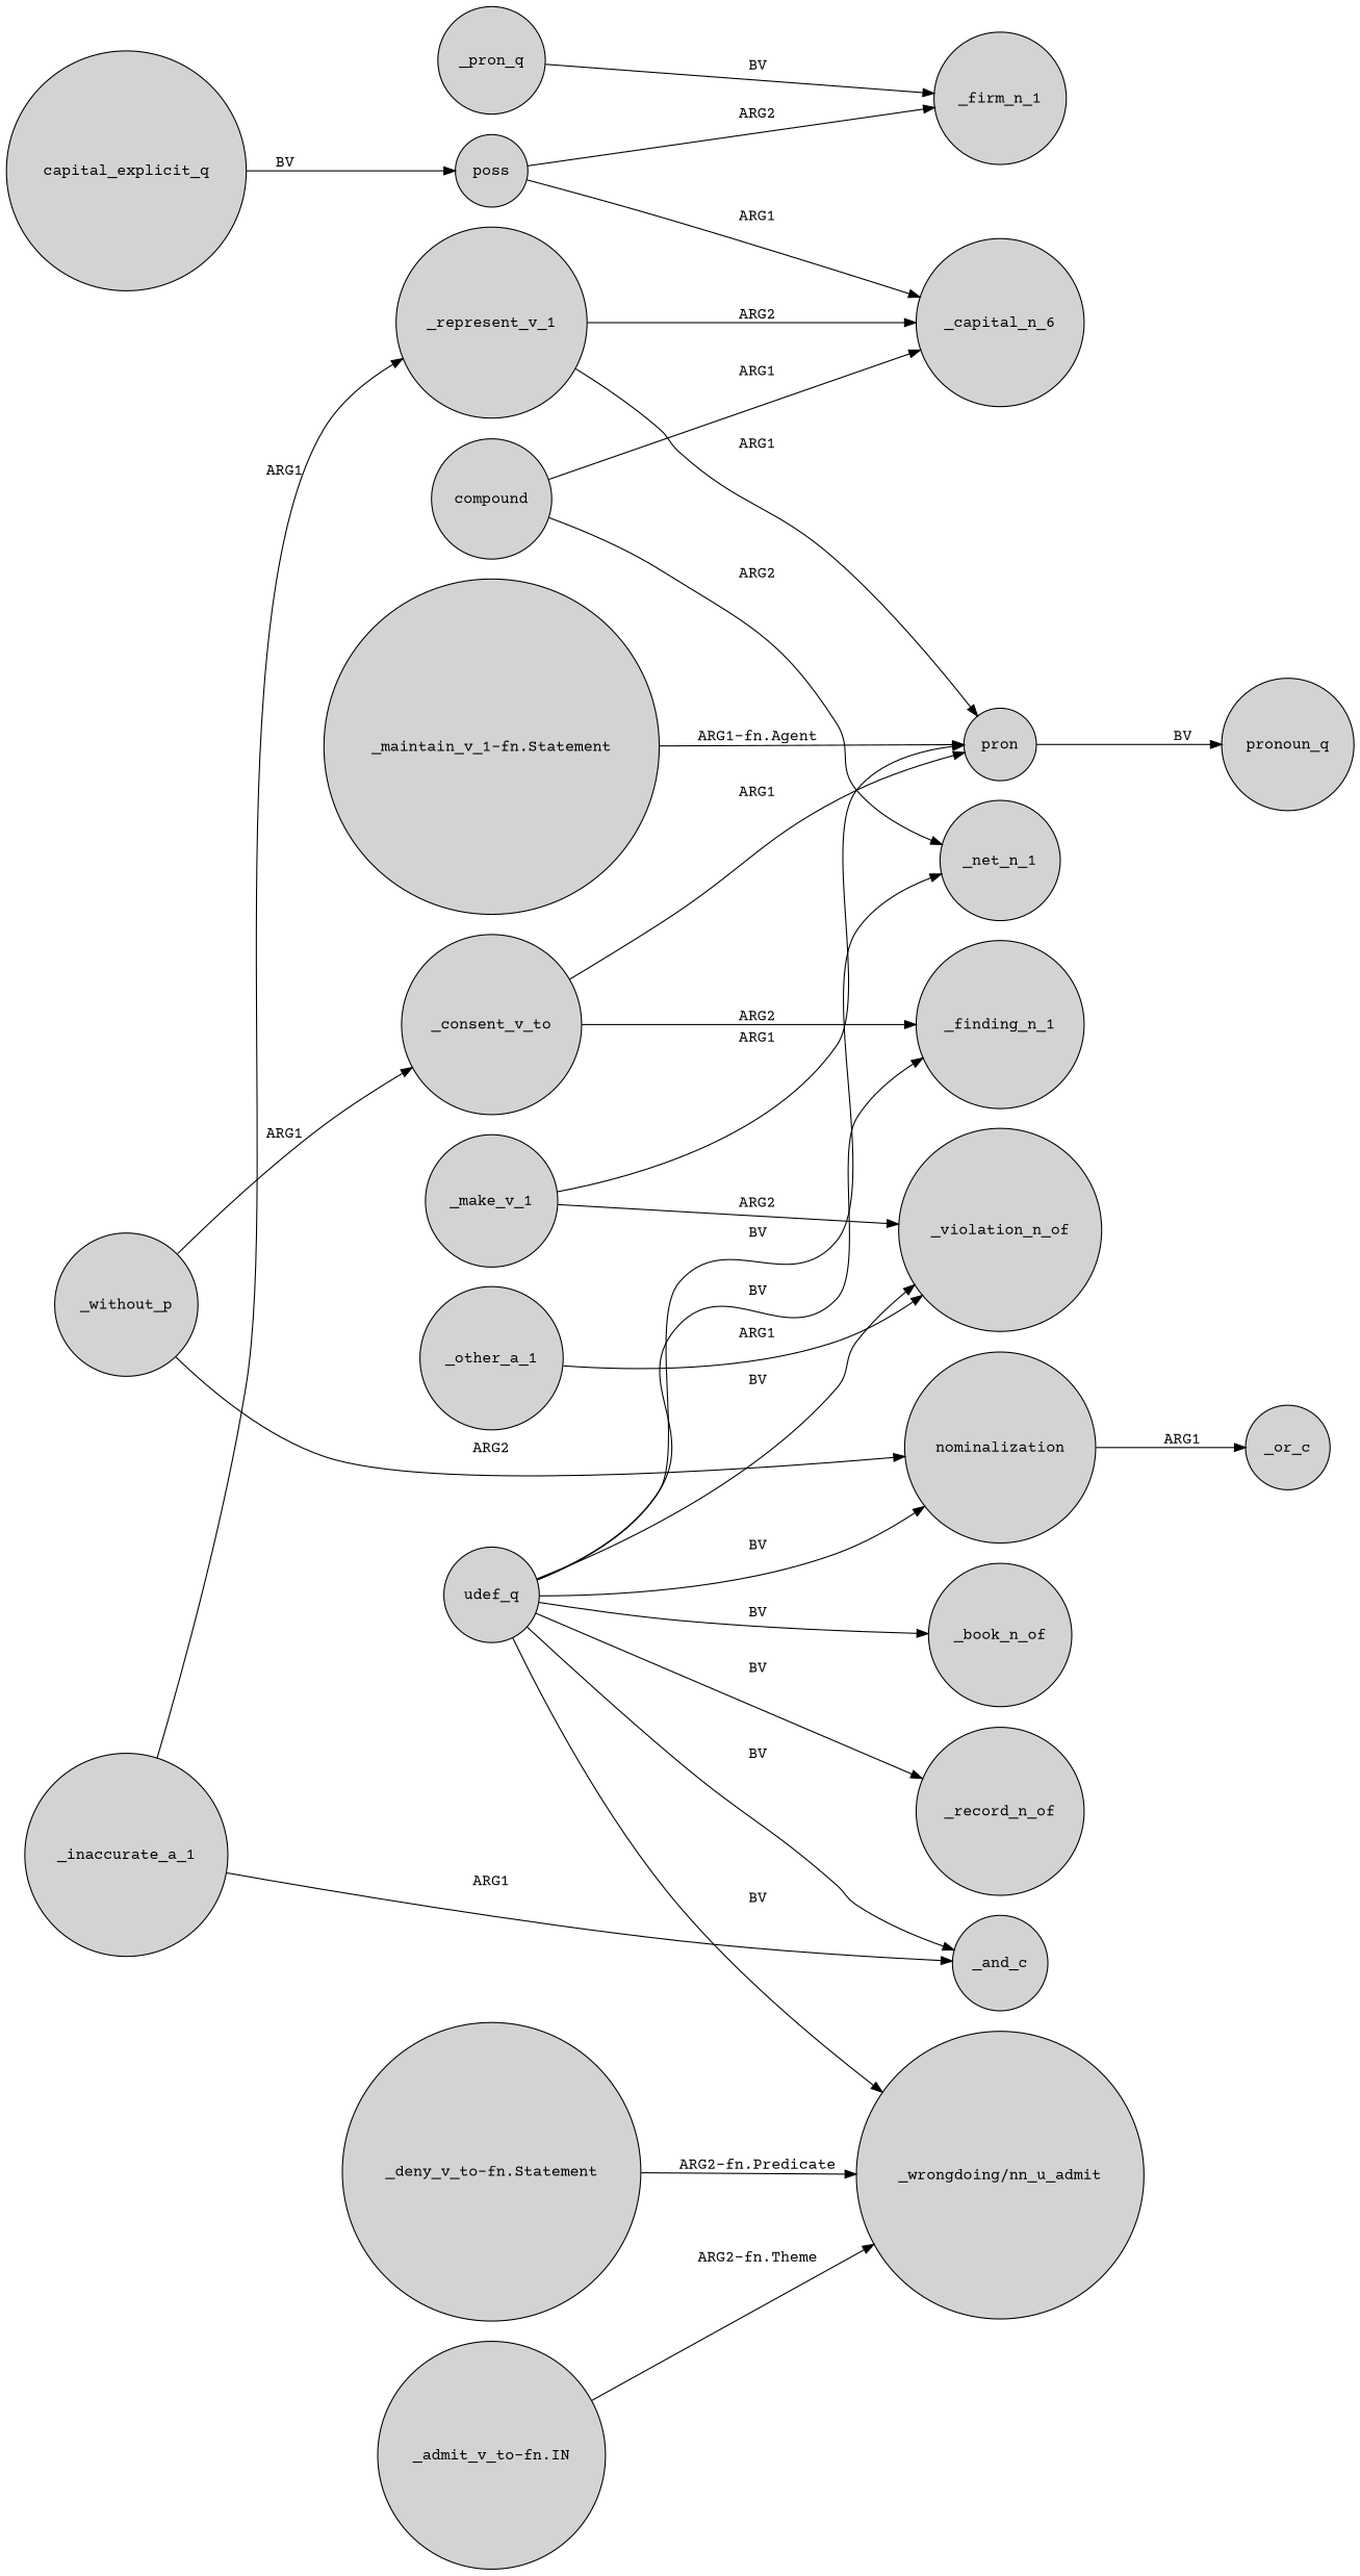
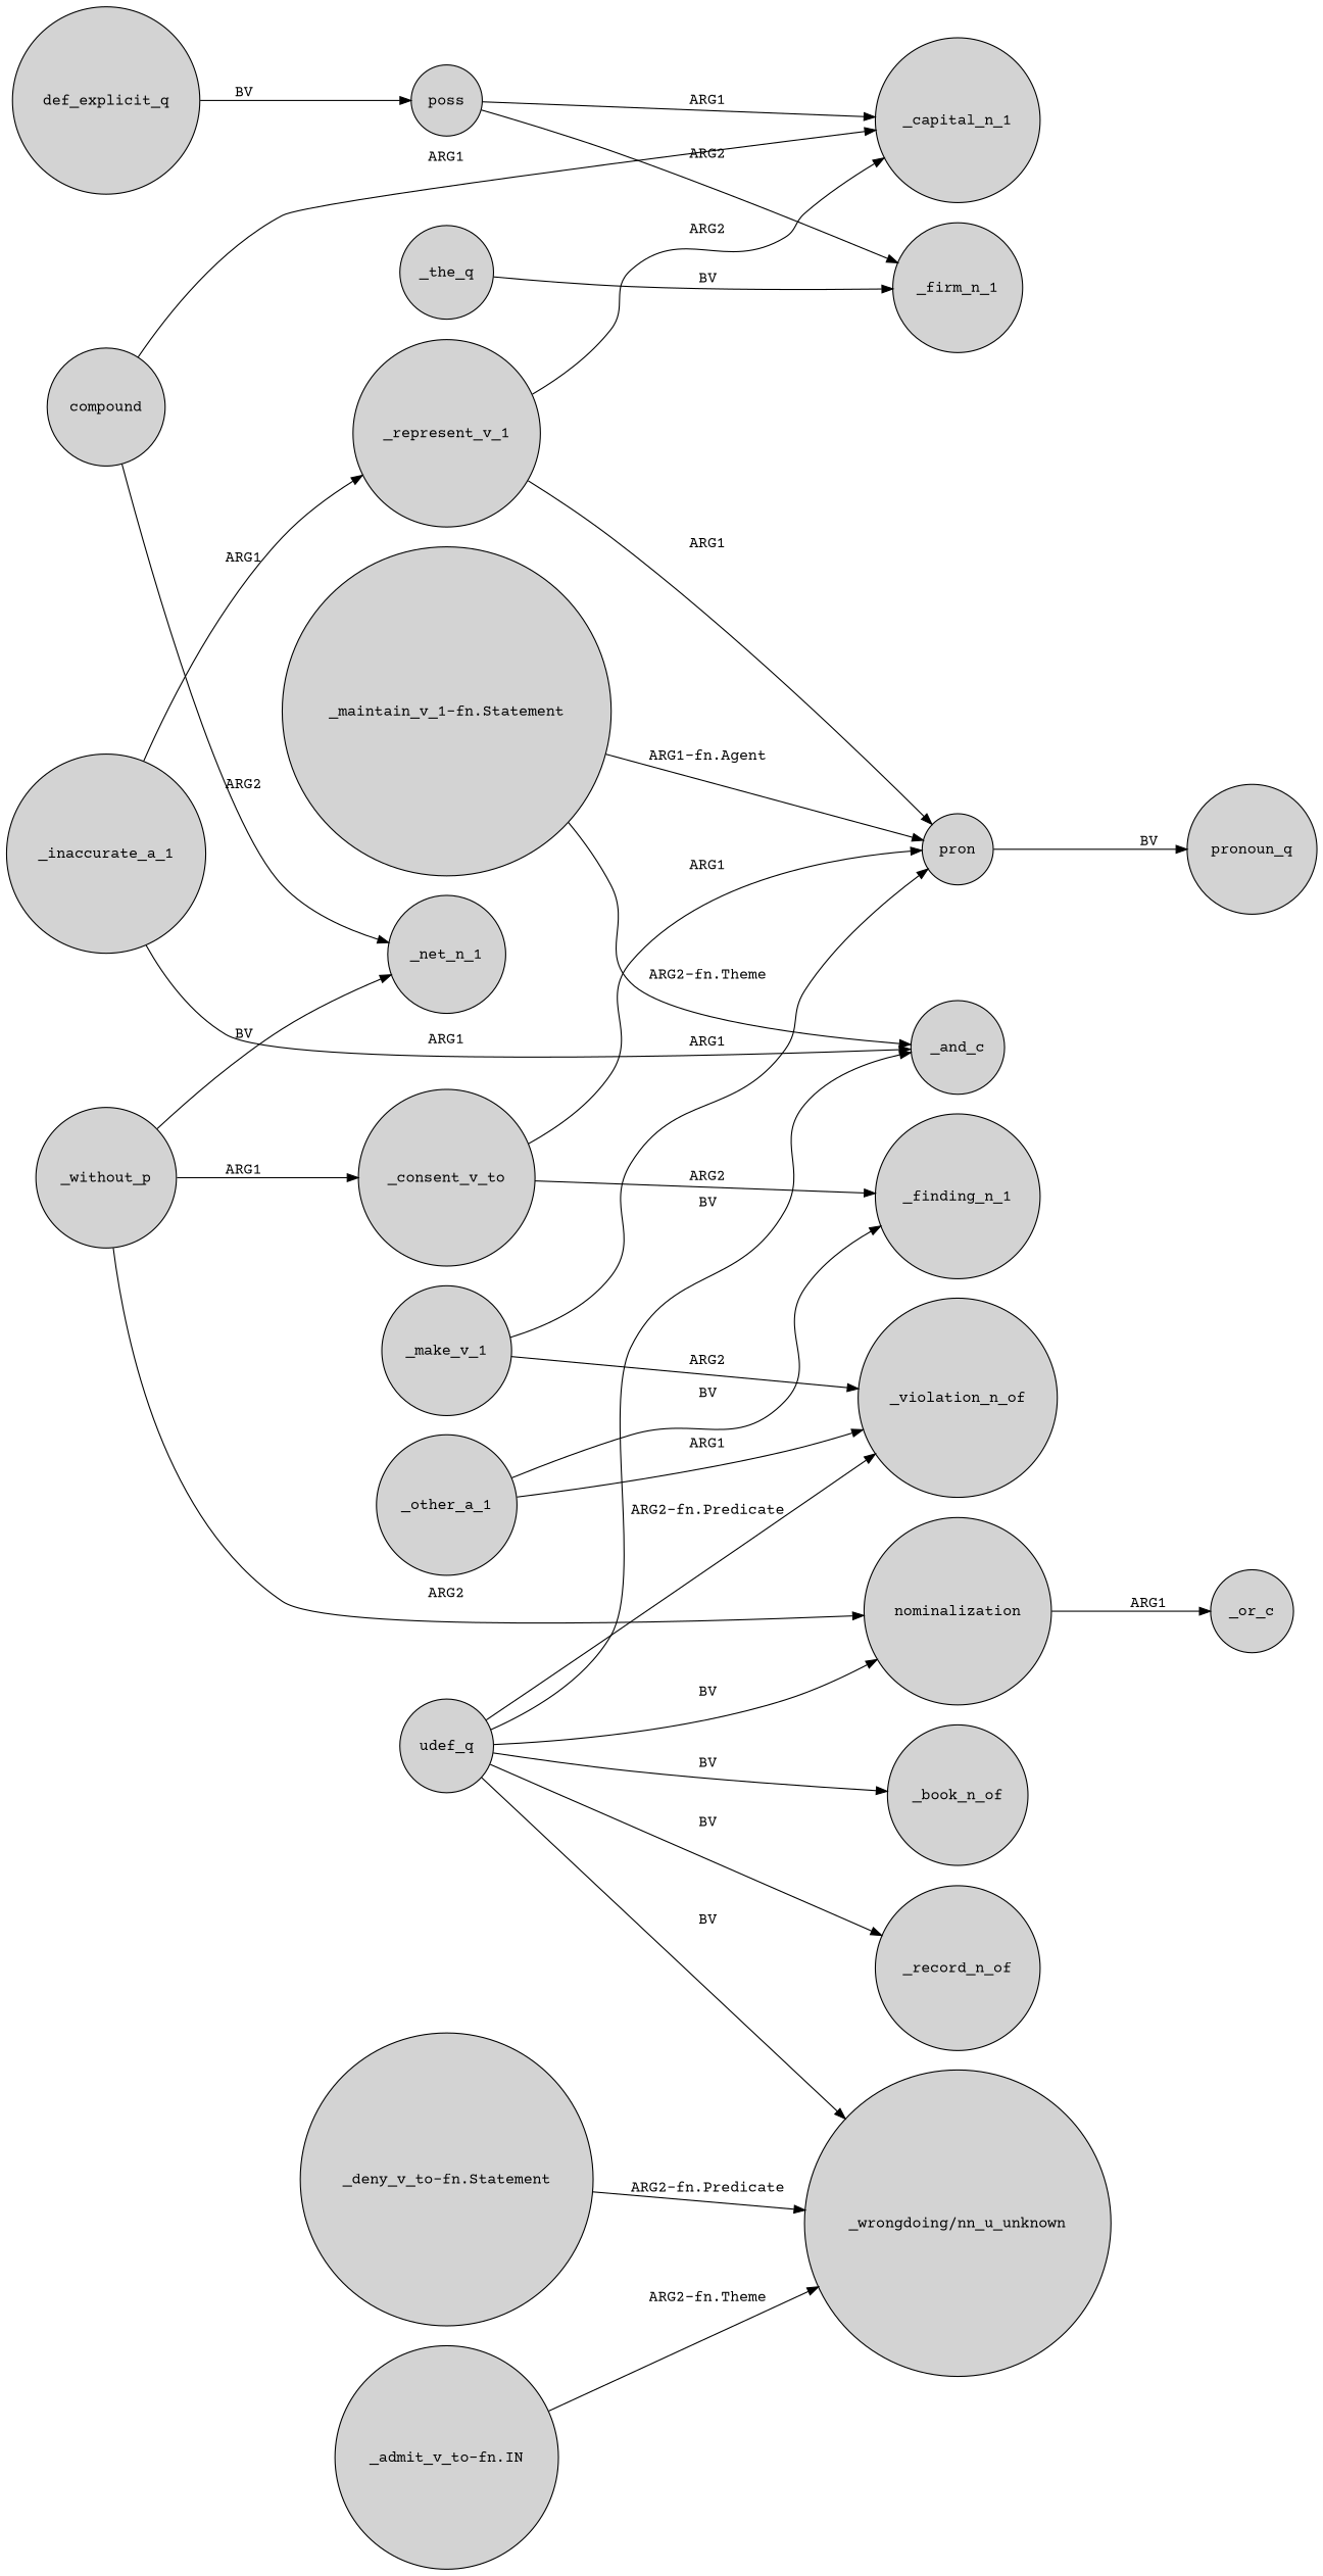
  digraph {
    fontname="Courier Prime"
    rankdir=LR
    node [fontname="Courier Prime" shape=circle style=filled]
    edge [fontname="Courier Prime"]
-   def_explicit_q [label=capital_explicit_q]
+   def_explicit_q
    poss
    _consent_v_to
    pron
    _finding_n_1
    pronoun_q
    _make_v_1
    _violation_n_of
    _represent_v_1
-   _capital_n_1 [label=_capital_n_6]
+   _capital_n_1
    _without_p
    nominalization
    _or_c
    udef_q
    _book_n_of
    _record_n_of
-   "_wrongdoing/nn_u_unknown" [label="_wrongdoing/nn_u_admit"]
+   "_wrongdoing/nn_u_unknown"
    _and_c
    _net_n_1
    "_deny_v_to-fn.Statement"
    _inaccurate_a_1
    "_maintain_v_1-fn.Statement"
    compound
    _other_a_1
    _firm_n_1
-   _the_q [label=_pron_q]
+   _the_q
    "_admit_v_to-fn.IN"
    def_explicit_q -> poss [label=BV]
    poss -> _capital_n_1 [label=ARG1]
    poss -> _firm_n_1 [label=ARG2]
    _consent_v_to -> pron [label=ARG1]
    _consent_v_to -> _finding_n_1 [label=ARG2]
    pron -> pronoun_q [label=BV]
    _make_v_1 -> pron [label=ARG1]
    _make_v_1 -> _violation_n_of [label=ARG2]
    _represent_v_1 -> pron [label=ARG1]
    _represent_v_1 -> _capital_n_1 [label=ARG2]
    _without_p -> _consent_v_to [label=ARG1]
    _without_p -> nominalization [label=ARG2]
    nominalization -> _or_c [label=ARG1]
-   udef_q -> _finding_n_1 [label=BV]
-   udef_q -> _violation_n_of [label=BV]
+   _other_a_1 -> _finding_n_1 [label=BV]
+   udef_q -> _violation_n_of [label="ARG2-fn.Predicate"]
    udef_q -> nominalization [label=BV]
    udef_q -> _book_n_of [label=BV]
    udef_q -> _record_n_of [label=BV]
    udef_q -> "_wrongdoing/nn_u_unknown" [label=BV]
    udef_q -> _and_c [label=BV]
-   udef_q -> _net_n_1 [label=BV]
+   _without_p -> _net_n_1 [label=BV]
    "_deny_v_to-fn.Statement" -> "_wrongdoing/nn_u_unknown" [label="ARG2-fn.Predicate"]
    _inaccurate_a_1 -> _represent_v_1 [label=ARG1]
    _inaccurate_a_1 -> _and_c [label=ARG1]
    "_maintain_v_1-fn.Statement" -> pron [label="ARG1-fn.Agent"]
+   "_maintain_v_1-fn.Statement" -> _and_c [label="ARG2-fn.Theme"]
    compound -> _capital_n_1 [label=ARG1]
    compound -> _net_n_1 [label=ARG2]
    _other_a_1 -> _violation_n_of [label=ARG1]
    _the_q -> _firm_n_1 [label=BV]
    "_admit_v_to-fn.IN" -> "_wrongdoing/nn_u_unknown" [label="ARG2-fn.Theme"]
  }
